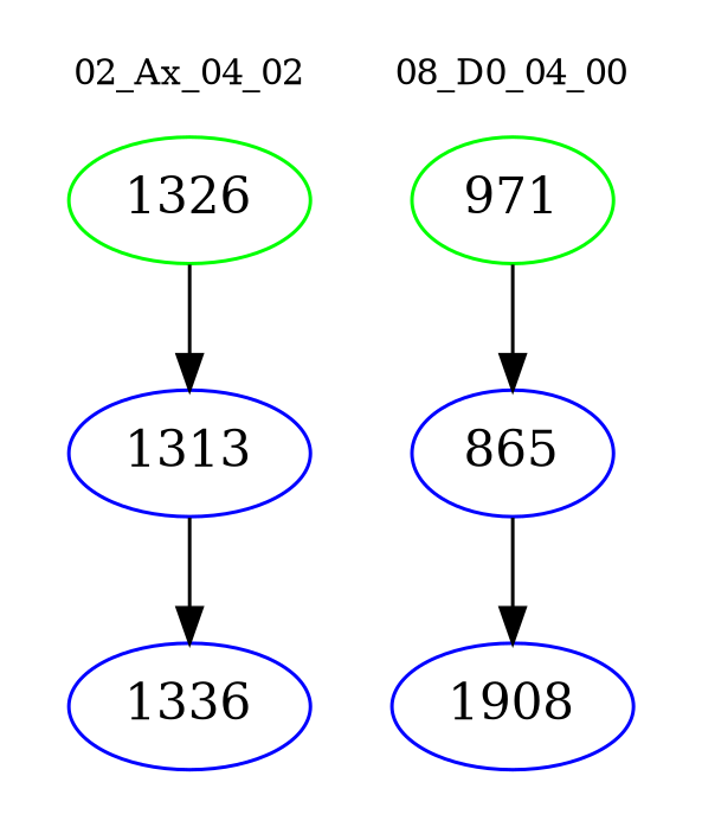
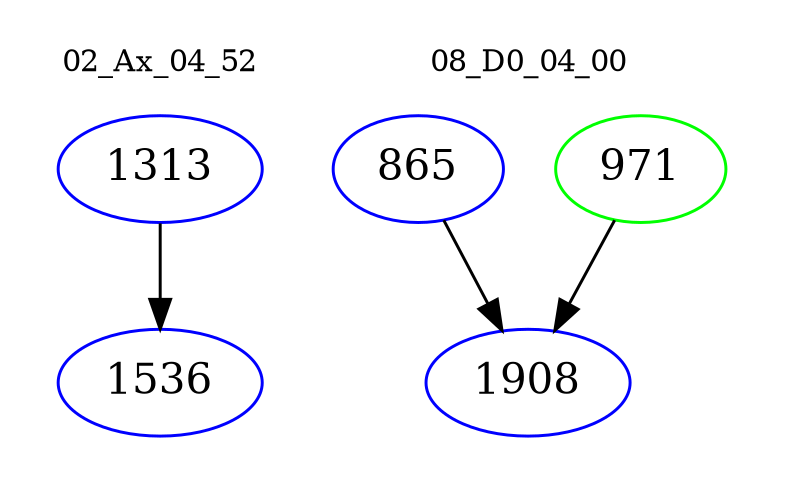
  digraph {
    node [color=blue]
    edge [color=black]
-   n1 [color=green label=1326]
    n2 [label=1313]
-   n3 [label=1336]
+   n3 [label=1536]
    n4 [color=green label=971]
    n5 [label=865]
    n6 [label=1908]
    subgraph cluster_1 {
      color=white
      fontsize=10
-     label="02_Ax_04_02"
-     n1
+     label="02_Ax_04_52"
      n2
      n3
    }
    subgraph cluster_2 {
      color=white
      fontsize=10
      label="08_D0_04_00"
      n4
      n5
      n6
    }
-   n1 -> n2
    n2 -> n3
-   n4 -> n5
+   n4 -> n6
    n5 -> n6
  }
